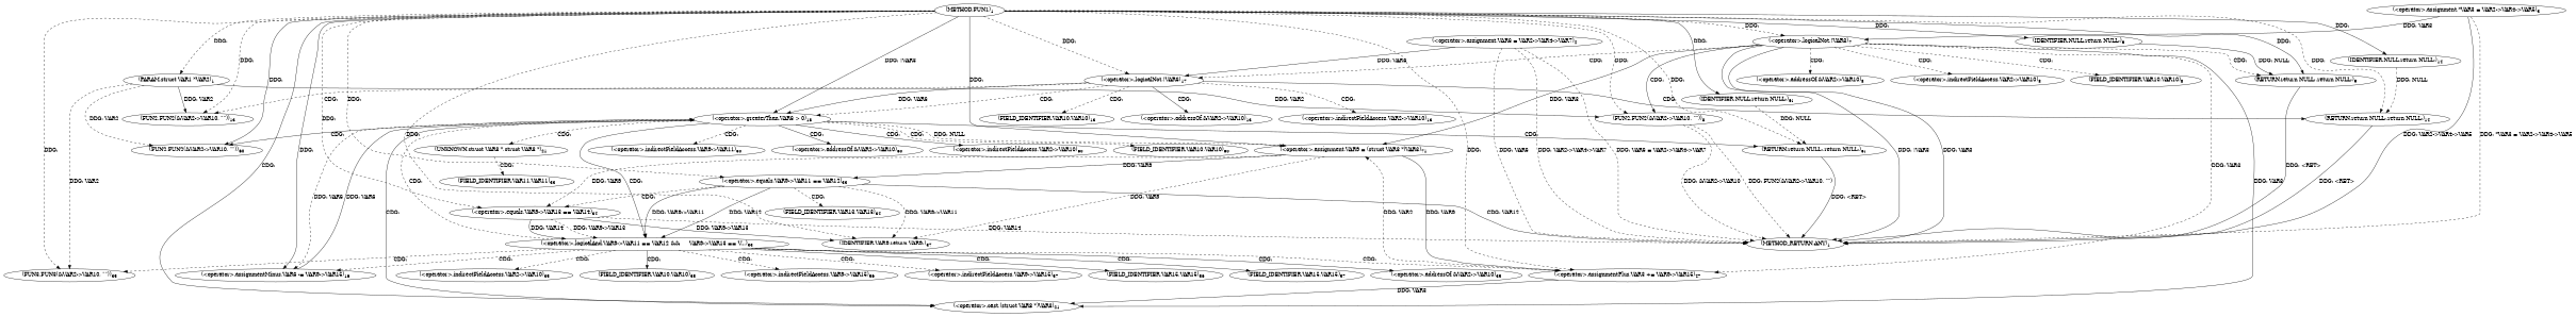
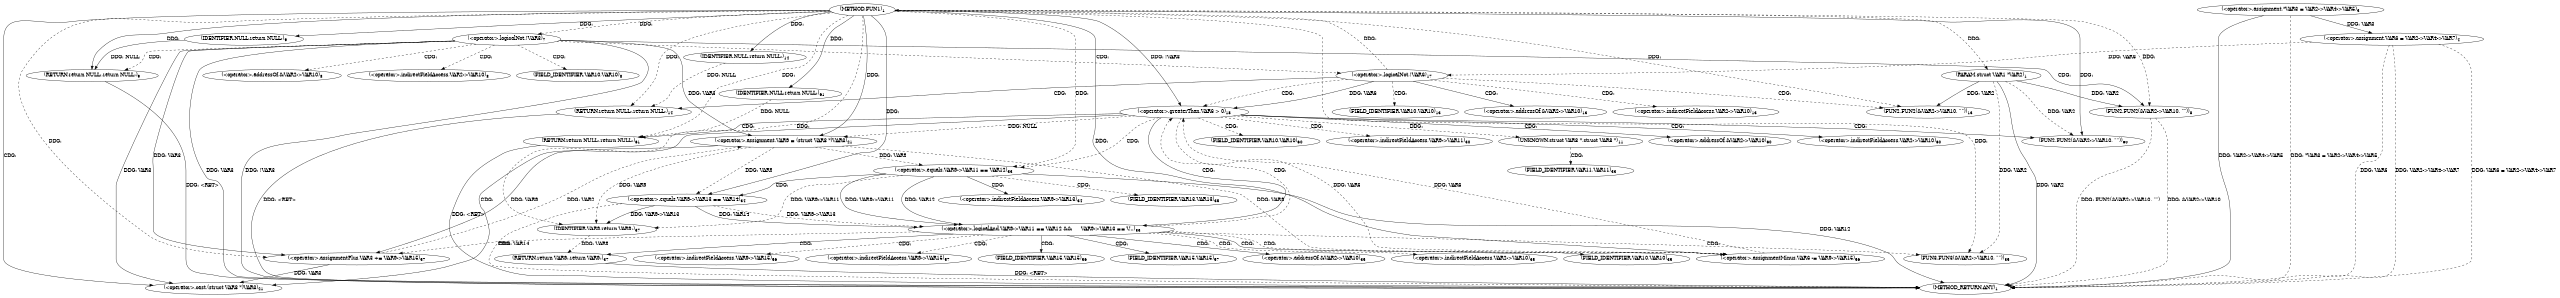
  digraph {
    edge [style=dashed]
    n1 [label=<(METHOD,FUN1)<SUB>1</SUB>>]
    n2 [label=<(PARAM,struct VAR1 *VAR2)<SUB>1</SUB>>]
    n3 [label=<(FUN2,FUN2(&amp;VAR2-&gt;VAR10, &quot;&quot;))<SUB>60</SUB>>]
    n4 [label=<(RETURN,return NULL;,return NULL;)<SUB>61</SUB>>]
    n5 [label=<(&lt;operator&gt;.logicalNot,!VAR3)<SUB>7</SUB>>]
    n6 [label=<(&lt;operator&gt;.logicalNot,!VAR6)<SUB>17</SUB>>]
    n7 [label=<(&lt;operator&gt;.greaterThan,VAR6 &gt; 0)<SUB>18</SUB>>]
    n8 [label=<(IDENTIFIER,NULL,return NULL;)<SUB>61</SUB>>]
    n9 [label=<(FUN2,FUN2(&amp;VAR2-&gt;VAR10, &quot;&quot;))<SUB>8</SUB>>]
    n10 [label=<(RETURN,return NULL;,return NULL;)<SUB>9</SUB>>]
    n11 [label=<(FUN2,FUN2(&amp;VAR2-&gt;VAR10, &quot;&quot;))<SUB>13</SUB>>]
    n12 [label=<(RETURN,return NULL;,return NULL;)<SUB>14</SUB>>]
-   n13 [label=<(&lt;operator&gt;.assignment,VAR9 = (struct VAR8 *)VAR3)<SUB>71</SUB>>]
-   n14 [label=<(&lt;operator&gt;.assignmentMinus,VAR6 -= VAR9-&gt;VAR15)<SUB>16</SUB>>]
-   n15 [label=<(&lt;operator&gt;.assignmentPlus,VAR3 += VAR9-&gt;VAR15)<SUB>47</SUB>>]
+   n13 [label=<(&lt;operator&gt;.assignment,VAR9 = (struct VAR8 *)VAR3)<SUB>21</SUB>>]
+   n14 [label=<(&lt;operator&gt;.assignmentMinus,VAR6 -= VAR9-&gt;VAR15)<SUB>56</SUB>>]
+   n15 [label=<(&lt;operator&gt;.assignmentPlus,VAR3 += VAR9-&gt;VAR15)<SUB>57</SUB>>]
    n16 [label=<(IDENTIFIER,NULL,return NULL;)<SUB>9</SUB>>]
    n17 [label=<(IDENTIFIER,NULL,return NULL;)<SUB>14</SUB>>]
    n18 [label=<(&lt;operator&gt;.cast,(struct VAR8 *)VAR3)<SUB>21</SUB>>]
    n19 [label=<(FUN3,FUN3(&amp;VAR2-&gt;VAR10, &quot;&quot;))<SUB>35</SUB>>]
    n20 [label=<(&lt;operator&gt;.equals,VAR9-&gt;VAR11 == VAR12)<SUB>33</SUB>>]
    n21 [label=<(&lt;operator&gt;.equals,VAR9-&gt;VAR13 == VAR14)<SUB>34</SUB>>]
    n22 [label=<(IDENTIFIER,VAR9,return VAR9;)<SUB>37</SUB>>]
    n23 [label=<(METHOD_RETURN,ANY)<SUB>1</SUB>>]
    n24 [label=<(&lt;operator&gt;.addressOf,&amp;VAR2-&gt;VAR10)<SUB>8</SUB>>]
    n25 [label=<(&lt;operator&gt;.indirectFieldAccess,VAR2-&gt;VAR10)<SUB>8</SUB>>]
    n26 [label=<(FIELD_IDENTIFIER,VAR10,VAR10)<SUB>8</SUB>>]
    n27 [label=<(&lt;operator&gt;.addressOf,&amp;VAR2-&gt;VAR10)<SUB>13</SUB>>]
    n28 [label=<(&lt;operator&gt;.indirectFieldAccess,VAR2-&gt;VAR10)<SUB>13</SUB>>]
    n29 [label=<(FIELD_IDENTIFIER,VAR10,VAR10)<SUB>13</SUB>>]
    n30 [label=<(&lt;operator&gt;.logicalAnd,VAR9-&gt;VAR11 == VAR12 &amp;&amp;  		    VAR9-&gt;VAR13 == V...)<SUB>33</SUB>>]
    n31 [label=<(&lt;operator&gt;.addressOf,&amp;VAR2-&gt;VAR10)<SUB>60</SUB>>]
    n32 [label=<(&lt;operator&gt;.indirectFieldAccess,VAR2-&gt;VAR10)<SUB>60</SUB>>]
    n33 [label=<(FIELD_IDENTIFIER,VAR10,VAR10)<SUB>60</SUB>>]
-   n34 [label=<(UNKNOWN,struct VAR8 *,struct VAR8 *)<SUB>21</SUB>>]
+   n34 [label=<(UNKNOWN,struct VAR8 *,struct VAR8 *)<SUB>11</SUB>>]
    n35 [label=<(&lt;operator&gt;.indirectFieldAccess,VAR9-&gt;VAR11)<SUB>30</SUB>>]
-   n37 [label=<(FIELD_IDENTIFIER,VAR13,VAR13)<SUB>34</SUB>>]
+   n36 [label=<(&lt;operator&gt;.indirectFieldAccess,VAR9-&gt;VAR13)<SUB>34</SUB>>]
+   n37 [label=<(FIELD_IDENTIFIER,VAR13,VAR13)<SUB>35</SUB>>]
+   n38 [label=<(RETURN,return VAR9;,return VAR9;)<SUB>37</SUB>>]
    n39 [label=<(&lt;operator&gt;.assignment,*VAR3 = VAR2-&gt;VAR4-&gt;VAR5)<SUB>3</SUB>>]
    n40 [label=<(&lt;operator&gt;.assignment,VAR6 = VAR2-&gt;VAR4-&gt;VAR7)<SUB>4</SUB>>]
    n41 [label=<(&lt;operator&gt;.indirectFieldAccess,VAR9-&gt;VAR15)<SUB>56</SUB>>]
    n42 [label=<(&lt;operator&gt;.indirectFieldAccess,VAR9-&gt;VAR15)<SUB>57</SUB>>]
    n43 [label=<(FIELD_IDENTIFIER,VAR15,VAR15)<SUB>56</SUB>>]
    n44 [label=<(FIELD_IDENTIFIER,VAR15,VAR15)<SUB>57</SUB>>]
    n45 [label=<(&lt;operator&gt;.addressOf,&amp;VAR2-&gt;VAR10)<SUB>35</SUB>>]
    n46 [label=<(&lt;operator&gt;.indirectFieldAccess,VAR2-&gt;VAR10)<SUB>35</SUB>>]
    n47 [label=<(FIELD_IDENTIFIER,VAR10,VAR10)<SUB>35</SUB>>]
    n48 [label=<(FIELD_IDENTIFIER,VAR11,VAR11)<SUB>33</SUB>>]
    n1 -> n2 [label="DDG: "]
    n1 -> n3 [label="DDG: " style=solid]
    n1 -> n4 [label="DDG: "]
    n1 -> n5 [label="DDG: "]
-   n1 -> n6 [label="DDG: "]
+   n6 -> n1 [label="DDG: "]
    n1 -> n7 [label="DDG: !VAR3" style=solid]
    n1 -> n8 [label="DDG: " style=solid]
    n1 -> n9 [label="DDG: "]
    n1 -> n10 [label="DDG: " style=solid]
    n1 -> n11 [label="DDG: "]
    n1 -> n12 [label="DDG: "]
    n1 -> n13 [label="DDG: " style=solid]
    n1 -> n14 [label="DDG: " style=solid]
    n1 -> n15 [label="DDG: "]
    n1 -> n16 [label="DDG: " style=solid]
    n1 -> n17 [label="DDG: " style=solid]
    n1 -> n18 [label="CDG: " style=solid]
    n1 -> n19 [label="DDG: "]
    n1 -> n20 [label="DDG: "]
-   n1 -> n21 [label="DDG: "]
+   n1 -> n21 [label="DDG: " style=solid]
    n1 -> n22 [label="DDG: "]
    n2 -> n3 [label="DDG: VAR2"]
    n2 -> n9 [label="DDG: VAR2" style=solid]
    n2 -> n11 [label="DDG: VAR2" style=solid]
    n2 -> n19 [label="DDG: VAR2"]
+   n2 -> n23 [label="DDG: VAR2" style=solid]
    n4 -> n23 [label="DDG: &lt;RET&gt;" style=solid]
    n5 -> n6 [label="CDG: "]
    n5 -> n9 [label="CDG: " style=solid]
    n5 -> n10 [label="CDG: "]
    n5 -> n13 [label="DDG: VAR3" style=solid]
-   n5 -> n15 [label="DDG: VAR3"]
+   n5 -> n15 [label="DDG: VAR3" style=solid]
    n5 -> n18 [label="DDG: VAR3" style=solid]
    n5 -> n23 [label="DDG: VAR3" style=solid]
    n5 -> n23 [label="DDG: !VAR3" style=solid]
    n5 -> n24 [label="CDG: "]
    n5 -> n25 [label="CDG: "]
    n5 -> n26 [label="CDG: "]
    n6 -> n7 [label="DDG: VAR6" style=solid]
    n6 -> n7 [label="CDG: "]
    n6 -> n11 [label="CDG: "]
    n6 -> n12 [label="CDG: " style=solid]
    n6 -> n27 [label="CDG: " style=solid]
    n6 -> n28 [label="CDG: "]
    n6 -> n29 [label="CDG: "]
    n7 -> n3 [label="CDG: " style=solid]
    n7 -> n4 [label="CDG: " style=solid]
    n7 -> n13 [label="DDG: NULL"]
    n7 -> n14 [label="DDG: VAR6"]
    n7 -> n18 [label="CDG: " style=solid]
+   n7 -> n20 [label="CDG: "]
    n7 -> n30 [label="CDG: " style=solid]
    n7 -> n31 [label="CDG: " style=solid]
    n7 -> n32 [label="CDG: " style=solid]
    n7 -> n33 [label="CDG: "]
-   n7 -> n34 [label="CDG: "]
+   n7 -> n34 [label="DDG: "]
    n7 -> n35 [label="CDG: "]
    n8 -> n4 [label="DDG: NULL"]
    n9 -> n23 [label="DDG: &amp;VAR2-&gt;VAR10"]
    n9 -> n23 [label="DDG: FUN2(&amp;VAR2-&gt;VAR10, &quot;&quot;)"]
    n10 -> n23 [label="DDG: &lt;RET&gt;" style=solid]
    n12 -> n23 [label="DDG: &lt;RET&gt;" style=solid]
+   n13 -> n14 [label="DDG: VAR9"]
    n13 -> n15 [label="DDG: VAR9" style=solid]
-   n13 -> n20 [label="DDG: VAR9" style=solid]
+   n13 -> n20 [label="DDG: VAR9"]
    n13 -> n21 [label="DDG: VAR9"]
    n13 -> n22 [label="DDG: VAR9"]
-   n14 -> n7 [label="DDG: VAR6" style=solid]
+   n14 -> n7 [label="DDG: VAR6"]
    n15 -> n13 [label="DDG: VAR2"]
    n15 -> n18 [label="DDG: VAR3" style=solid]
    n16 -> n10 [label="DDG: NULL" style=solid]
    n17 -> n12 [label="DDG: NULL"]
-   n20 -> n21 [label="CDG: "]
+   n20 -> n21 [label="CDG: " style=solid]
    n20 -> n22 [label="DDG: VAR9-&gt;VAR11"]
-   n20 -> n23 [label="CDG: VAR12" style=solid]
+   n20 -> n23 [label="DDG: VAR12" style=solid]
    n20 -> n30 [label="DDG: VAR9-&gt;VAR11" style=solid]
    n20 -> n30 [label="DDG: VAR12" style=solid]
+   n20 -> n36 [label="CDG: " style=solid]
    n20 -> n37 [label="CDG: "]
    n21 -> n22 [label="DDG: VAR9-&gt;VAR13" style=solid]
    n21 -> n23 [label="DDG: VAR14"]
    n21 -> n30 [label="DDG: VAR9-&gt;VAR13"]
    n21 -> n30 [label="DDG: VAR14" style=solid]
+   n22 -> n38 [label="DDG: VAR9"]
    n30 -> n7 [label="CDG: "]
    n30 -> n14 [label="CDG: "]
    n30 -> n15 [label="CDG: "]
    n30 -> n19 [label="CDG: "]
+   n30 -> n38 [label="CDG: " style=solid]
    n30 -> n41 [label="CDG: "]
    n30 -> n42 [label="CDG: "]
    n30 -> n43 [label="CDG: " style=solid]
    n30 -> n44 [label="CDG: " style=solid]
    n30 -> n45 [label="CDG: " style=solid]
    n30 -> n46 [label="CDG: "]
    n30 -> n47 [label="CDG: " style=solid]
    n34 -> n48 [label="CDG: "]
-   n39 -> n5 [label="DDG: VAR3" style=solid]
+   n38 -> n23 [label="DDG: &lt;RET&gt;" style=solid]
+   n39 -> n40 [label="DDG: VAR3" style=solid]
    n39 -> n23 [label="DDG: VAR2-&gt;VAR4-&gt;VAR5" style=solid]
    n39 -> n23 [label="DDG: *VAR3 = VAR2-&gt;VAR4-&gt;VAR5"]
-   n40 -> n6 [label="DDG: VAR6" style=solid]
+   n40 -> n6 [label="DDG: VAR6"]
    n40 -> n23 [label="DDG: VAR6"]
    n40 -> n23 [label="DDG: VAR2-&gt;VAR4-&gt;VAR7"]
    n40 -> n23 [label="DDG: VAR6 = VAR2-&gt;VAR4-&gt;VAR7"]
  }
